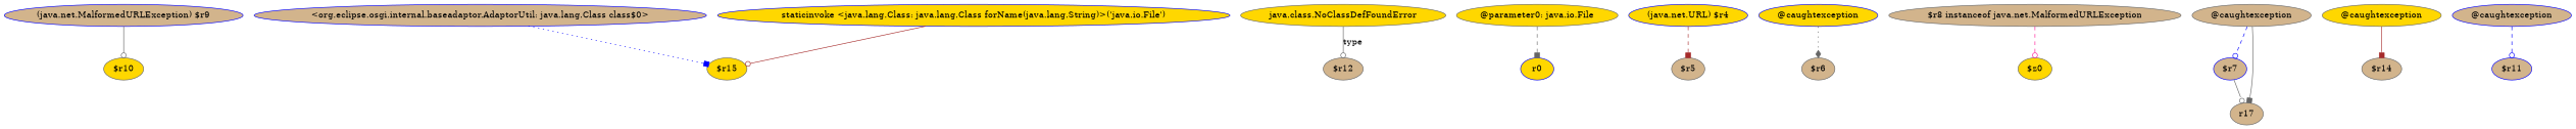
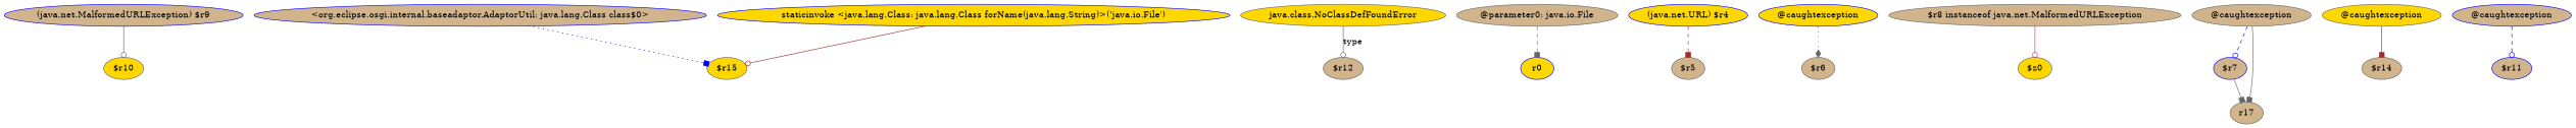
  digraph {
    node [color=gray40 fillcolor=tan style=filled]
    edge [arrowhead=odot color=gray40 style=solid]
    n1 [color=blue label="(java.net.MalformedURLException) $r9"]
    n2 [fillcolor=gold label="$r10"]
    n3 [color=blue label="<org.eclipse.osgi.internal.baseadaptor.AdaptorUtil: java.lang.Class class$0>"]
    n4 [fillcolor=gold label="$r15"]
    n5 [fillcolor=gold label="java.class.NoClassDefFoundError"]
    n6 [label="$r12"]
-   n7 [fillcolor=gold label="@parameter0: java.io.File"]
+   n7 [label="@parameter0: java.io.File"]
    n8 [color=blue fillcolor=gold label=r0]
    n9 [color=blue fillcolor=gold label="(java.net.URL) $r4"]
    n10 [label="$r5"]
    n11 [color=blue fillcolor=gold label="@caughtexception"]
    n12 [label="$r6"]
    n13 [color=blue fillcolor=gold label="staticinvoke <java.lang.Class: java.lang.Class forName(java.lang.String)>('java.io.File')"]
    n14 [label="$r8 instanceof java.net.MalformedURLException"]
    n15 [fillcolor=gold label="$z0"]
    n16 [label="@caughtexception"]
    n17 [color=blue label="$r7"]
    n18 [label=r17]
    n19 [fillcolor=gold label="@caughtexception"]
    n20 [label="$r14"]
    n21 [color=blue label="@caughtexception"]
    n22 [color=blue label="$r11"]
    n1 -> n2
    n3 -> n4 [arrowhead=box color=blue style=dotted]
    n5 -> n6 [label=type]
    n7 -> n8 [arrowhead=box style=dashed]
    n9 -> n10 [arrowhead=box color=brown style=dashed]
    n11 -> n12 [arrowhead=diamond style=dotted]
    n13 -> n4 [color=brown]
-   n14 -> n15 [color=deeppink style=dashed]
+   n14 -> n15 [color=deeppink]
    n16 -> n17 [color=blue style=dashed]
    n16 -> n18 [arrowhead=box]
-   n17 -> n18
+   n17 -> n18 [arrowhead=box]
    n19 -> n20 [arrowhead=box color=brown]
    n21 -> n22 [color=blue style=dashed]
  }
